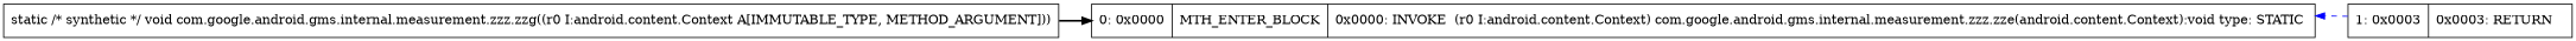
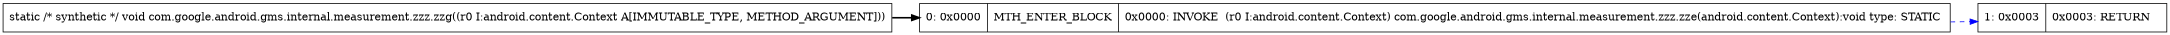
  digraph {
    rankdir=LR
    node [shape=record]
    n1 [label="{0\:\ 0x0000|MTH_ENTER_BLOCK\l|0x0000: INVOKE  (r0 I:android.content.Context) com.google.android.gms.internal.measurement.zzz.zze(android.content.Context):void type: STATIC \l}"]
    n2 [label="{1\:\ 0x0003|0x0003: RETURN   \l}"]
    n3 [label="{static \/* synthetic *\/ void com.google.android.gms.internal.measurement.zzz.zzg((r0 I:android.content.Context A[IMMUTABLE_TYPE, METHOD_ARGUMENT])) }"]
-   n2 -> n1 [color=blue style=dashed]
+   n1 -> n2 [color=blue style=dashed]
    n3 -> n1 [color=black style=bold]
  }
